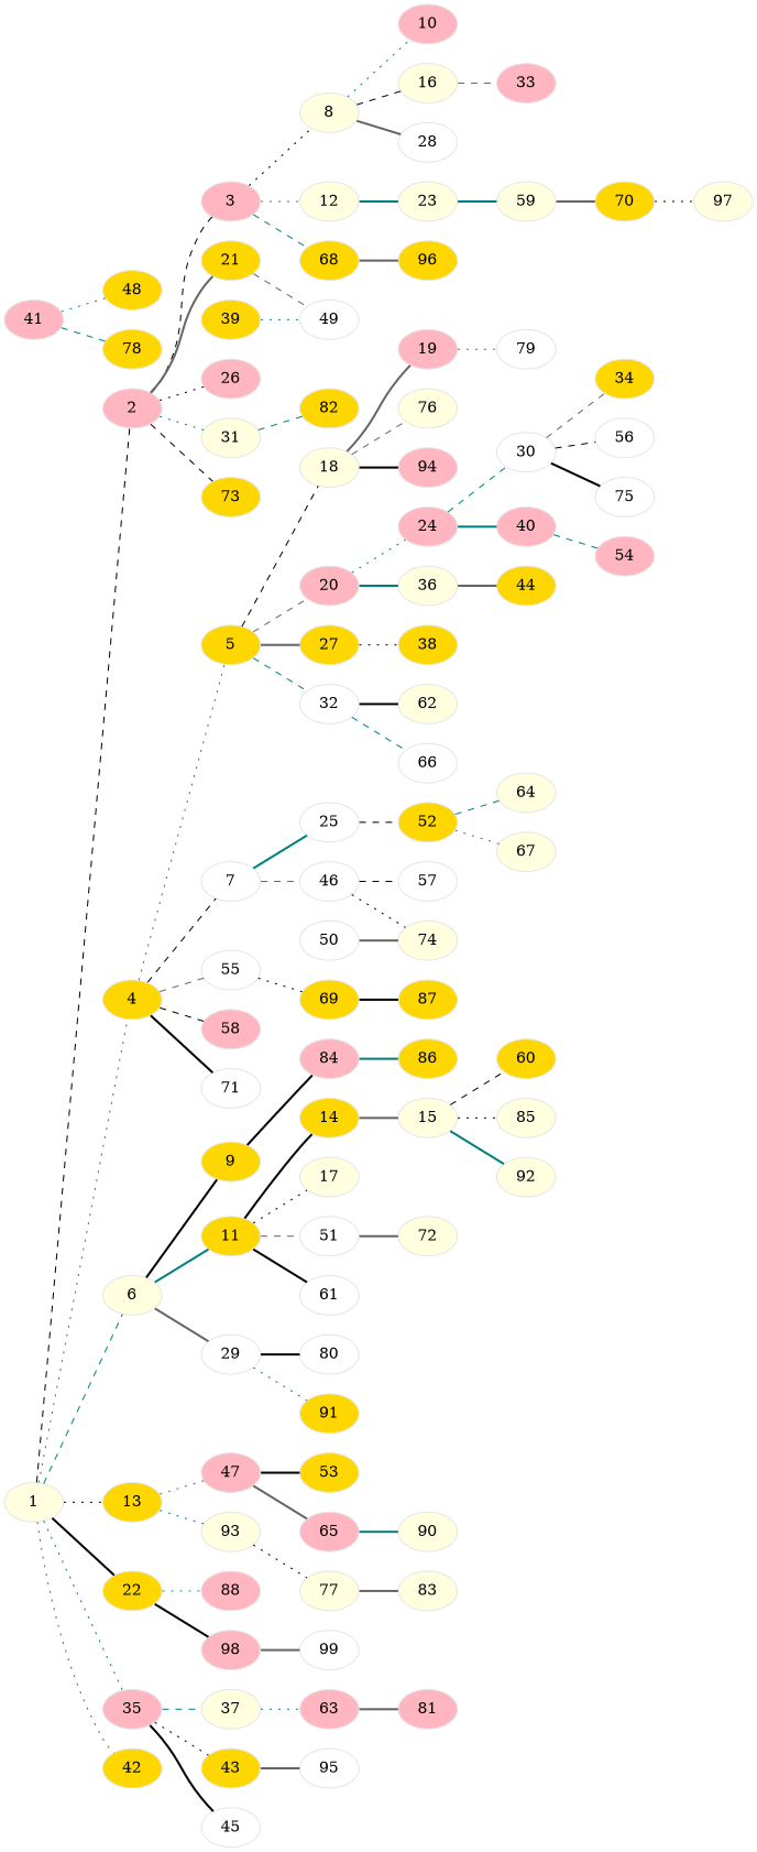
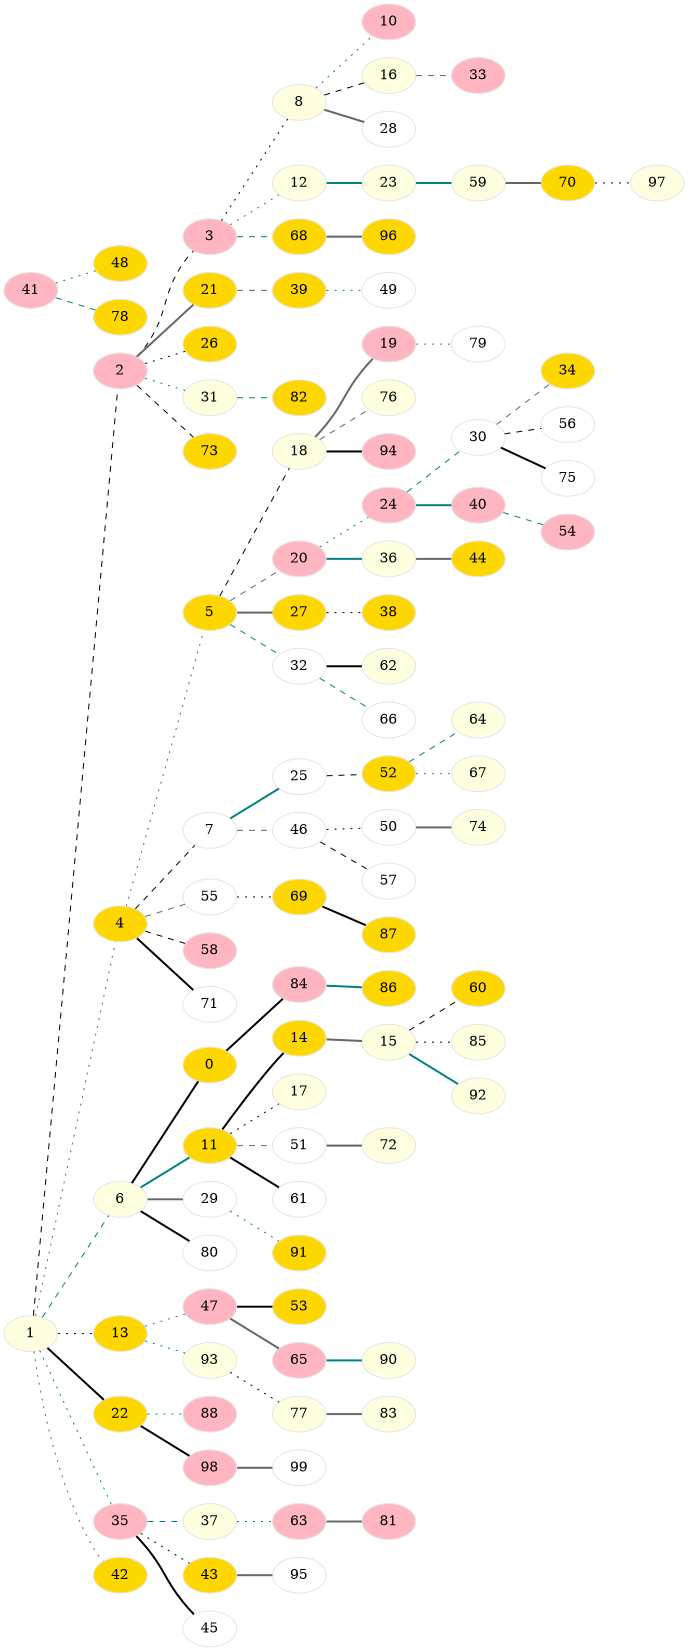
  graph {
    rankdir=LR
    node [color=gray90 fillcolor=gold style=filled]
    edge [color=black style=bold]
    1 [fillcolor=lightyellow]
    2 [fillcolor=lightpink]
    4
    6 [fillcolor=lightyellow]
    13
    22
    35 [fillcolor=lightpink]
    42
    3 [fillcolor=lightpink]
    21
-   26 [fillcolor=lightpink]
+   26
    31 [fillcolor=lightyellow]
    73
    5
    7 [fillcolor=white]
    55 [fillcolor=white]
    58 [fillcolor=lightpink]
    71 [fillcolor=white]
-   9
+   9 [label=0]
    11
    29 [fillcolor=white]
    80 [fillcolor=white]
    47 [fillcolor=lightpink]
    93 [fillcolor=lightyellow]
    88 [fillcolor=lightpink]
    98 [fillcolor=lightpink]
    37 [fillcolor=lightyellow]
    43
    45 [fillcolor=white]
    8 [fillcolor=lightyellow]
    12 [fillcolor=lightyellow]
    68
    39
    82
    10 [fillcolor=lightpink]
    16 [fillcolor=lightyellow]
    28 [fillcolor=white]
    23 [fillcolor=lightyellow]
    96
    18 [fillcolor=lightyellow]
    20 [fillcolor=lightpink]
    27
    32 [fillcolor=white]
    25 [fillcolor=white]
    46 [fillcolor=white]
    69
    19 [fillcolor=lightpink]
    76 [fillcolor=lightyellow]
    94 [fillcolor=lightpink]
    24 [fillcolor=lightpink]
    36 [fillcolor=lightyellow]
    38
    62 [fillcolor=lightyellow]
    66 [fillcolor=white]
    84 [fillcolor=lightpink]
    14
    17 [fillcolor=lightyellow]
    51 [fillcolor=white]
    61 [fillcolor=white]
    91
    52
    50 [fillcolor=white]
    57 [fillcolor=white]
    33 [fillcolor=lightpink]
    86
    15 [fillcolor=lightyellow]
    72 [fillcolor=lightyellow]
    59 [fillcolor=lightyellow]
    53
    65 [fillcolor=lightpink]
    77 [fillcolor=lightyellow]
    60
    85 [fillcolor=lightyellow]
    92 [fillcolor=lightyellow]
    41 [fillcolor=lightpink]
    48
    78
    79 [fillcolor=white]
    30 [fillcolor=white]
    40 [fillcolor=lightpink]
    44
    49 [fillcolor=white]
    99 [fillcolor=white]
    70
    34
    56 [fillcolor=white]
    75 [fillcolor=white]
    54 [fillcolor=lightpink]
    64 [fillcolor=lightyellow]
    67 [fillcolor=lightyellow]
    63 [fillcolor=lightpink]
    95 [fillcolor=white]
    81 [fillcolor=lightpink]
    74 [fillcolor=lightyellow]
    90 [fillcolor=lightyellow]
    87
    97 [fillcolor=lightyellow]
    83 [fillcolor=lightyellow]
    1 -- 2 [style=dashed]
    1 -- 4 [color=gray40 style=dotted]
    1 -- 6 [color=teal style=dashed]
    1 -- 13 [style=dotted]
    1 -- 22
    1 -- 35 [color=teal style=dotted]
    1 -- 42 [color=gray40 style=dotted]
    2 -- 3 [style=dashed]
    2 -- 21 [color=gray40]
    2 -- 26 [style=dotted]
    2 -- 31 [color=teal style=dotted]
    2 -- 73 [style=dashed]
    4 -- 5 [color=gray40 style=dotted]
    4 -- 7 [style=dashed]
    4 -- 55 [color=gray40 style=dashed]
    4 -- 58 [style=dashed]
    4 -- 71
    6 -- 9
    6 -- 11 [color=teal]
    6 -- 29 [color=gray40]
-   29 -- 80
+   6 -- 80
    13 -- 47 [color=gray40 style=dotted]
    13 -- 93 [color=teal style=dotted]
    22 -- 88 [color=teal style=dotted]
    22 -- 98
    35 -- 37 [color=teal style=dashed]
    35 -- 43 [style=dotted]
    35 -- 45
    3 -- 8 [style=dotted]
    3 -- 12 [color=gray40 style=dotted]
    3 -- 68 [color=teal style=dashed]
-   21 -- 49 [color=gray40 style=dashed]
+   21 -- 39 [color=gray40 style=dashed]
    31 -- 82 [color=teal style=dashed]
    5 -- 18 [style=dashed]
    5 -- 20 [color=gray40 style=dashed]
    5 -- 27 [color=gray40]
    5 -- 32 [color=teal style=dashed]
    7 -- 25 [color=teal]
    7 -- 46 [color=gray40 style=dashed]
    55 -- 69 [style=dotted]
    9 -- 84
    11 -- 14
    11 -- 17 [style=dotted]
    11 -- 51 [color=gray40 style=dashed]
    11 -- 61
    29 -- 91 [color=teal style=dotted]
    47 -- 53
    47 -- 65 [color=gray40]
    93 -- 77 [style=dotted]
    98 -- 99 [color=gray40]
    37 -- 63 [color=teal style=dotted]
    43 -- 95 [color=gray40]
    8 -- 10 [color=teal style=dotted]
    8 -- 16 [style=dashed]
    8 -- 28 [color=gray40]
    12 -- 23 [color=teal]
    68 -- 96 [color=gray40]
    39 -- 49 [color=teal style=dotted]
    16 -- 33 [color=gray40 style=dashed]
    23 -- 59 [color=teal]
    18 -- 19 [color=gray40]
    18 -- 76 [color=gray40 style=dashed]
    18 -- 94
    20 -- 24 [color=teal style=dotted]
    20 -- 36 [color=teal]
    27 -- 38 [style=dotted]
    32 -- 62
    32 -- 66 [color=teal style=dashed]
    25 -- 52 [style=dashed]
-   46 -- 74 [style=dotted]
+   46 -- 50 [style=dotted]
    46 -- 57 [style=dashed]
    69 -- 87
    19 -- 79 [color=gray40 style=dotted]
    24 -- 30 [color=teal style=dashed]
    24 -- 40 [color=teal]
    36 -- 44 [color=gray40]
    84 -- 86 [color=teal]
    14 -- 15 [color=gray40]
    51 -- 72 [color=gray40]
    52 -- 64 [color=teal style=dashed]
    52 -- 67 [color=gray40 style=dotted]
    50 -- 74 [color=gray40]
    15 -- 60 [style=dashed]
    15 -- 85 [style=dotted]
    15 -- 92 [color=teal]
    59 -- 70 [color=gray40]
    65 -- 90 [color=teal]
    77 -- 83 [color=gray40]
    41 -- 48 [color=teal style=dotted]
    41 -- 78 [color=teal style=dashed]
    30 -- 34 [color=gray40 style=dashed]
    30 -- 56 [style=dashed]
    30 -- 75
    40 -- 54 [color=teal style=dashed]
    70 -- 97 [style=dotted]
    63 -- 81 [color=gray40]
  }
